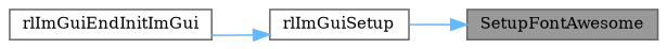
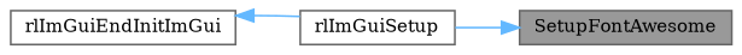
  digraph {
    fontname="DejaVu Serif"
    rankdir=RL
    node [color=grey40 fillcolor=white fontname="DejaVu Serif" fontsize=10 shape=box style=filled]
    edge [color=steelblue1 dir=back fontname="DejaVu Serif" fontsize=10 labelfontname=Helvetica labelfontsize=10 style=solid]
    n1 [color=gray40 fillcolor=grey60 fontcolor=black height=0.2 label=SetupFontAwesome width=0.4]
    n2 [height=0.2 label=rlImGuiSetup width=0.4]
    n3 [height=0.2 label=rlImGuiEndInitImGui width=0.4]
    n1 -> n2
-   n2 -> n3
+   n3 -> n2
  }
